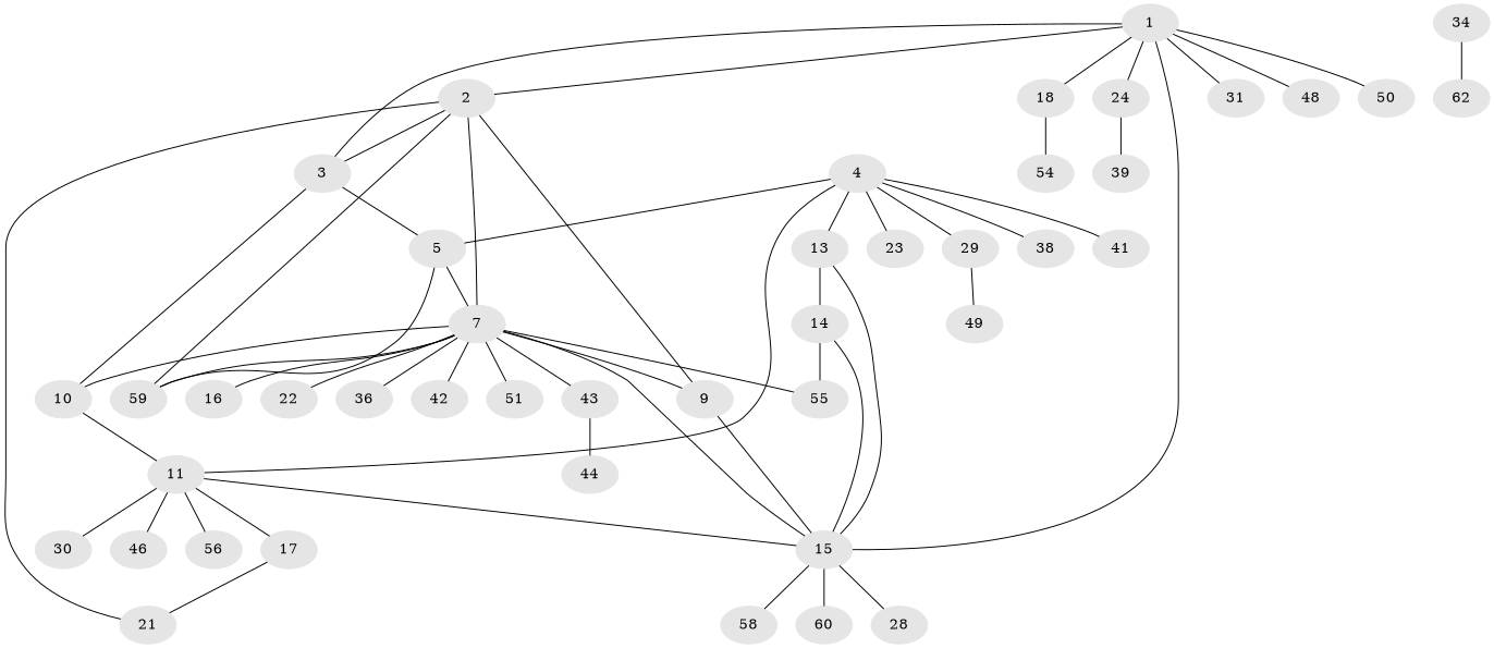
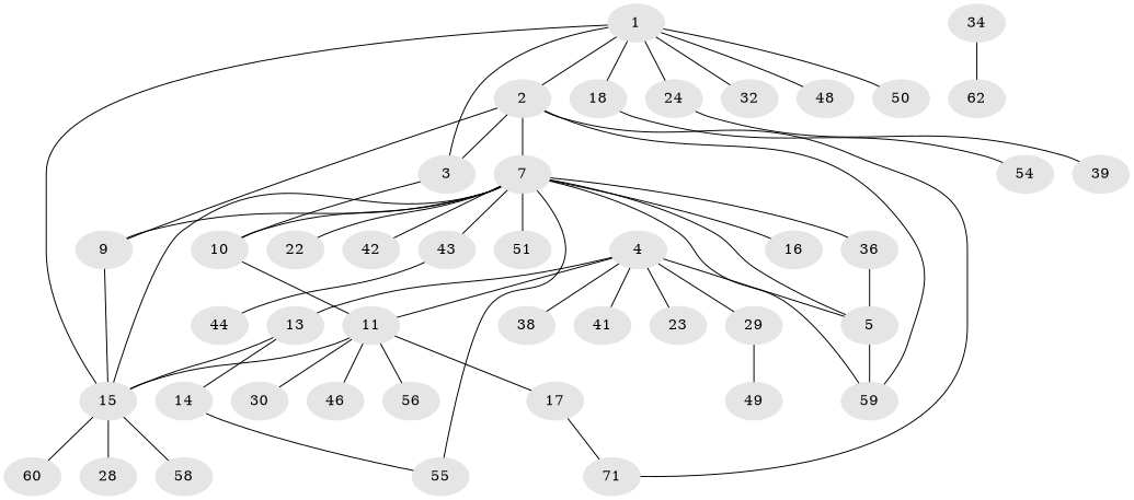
  graph {
    node [color=gray90 style=filled]
    1 [super="+40"]
    2 [super="+8"]
    3
    15 [super="+27"]
    18 [super="+57"]
    24
-   32 [super="+33" label=31]
+   32 [super="+33"]
    48
    50
    7 [super="+31"]
    9 [super="+45"]
-   21
+   21 [label=71]
    59
    5 [super="+25"]
    10 [super="+12"]
    28
    58
    60
    54
    39
    16
    22
    36
    42
    43
    51
    55
    11 [super="+26"]
    4 [super="+6"]
    13 [super="+47"]
    23 [super="+37"]
    29 [super="+35"]
    38 [super="+61"]
    41
    17 [super="+19"]
    30
    46
    56
    14 [super="+53"]
    49
    34
    62
    44
    1 -- 2
    1 -- 3
    1 -- 15
    1 -- 18
    1 -- 24
    1 -- 32
    1 -- 48
    1 -- 50
    2 -- 3
    2 -- 7
    2 -- 9
    2 -- 21
    2 -- 59
-   3 -- 5
+   36 -- 5
    3 -- 10
    15 -- 28
    15 -- 58
    15 -- 60
    18 -- 54
    24 -- 39
    7 -- 15
    7 -- 9
    7 -- 59
    7 -- 10
    7 -- 16
    7 -- 22
    7 -- 36
    7 -- 42
    7 -- 43
    7 -- 51
    7 -- 55
    9 -- 15
    5 -- 7
    5 -- 59
    10 -- 11 [weight=2]
    43 -- 44
    11 -- 15
    11 -- 17
    11 -- 30
    11 -- 46
    11 -- 56
    4 -- 5 [weight=2]
    4 -- 11
    4 -- 13
    4 -- 23
    4 -- 29
    4 -- 38
    4 -- 41
    13 -- 15
    13 -- 14
    29 -- 49
    17 -- 21
-   14 -- 15
    14 -- 55
    34 -- 62
  }
